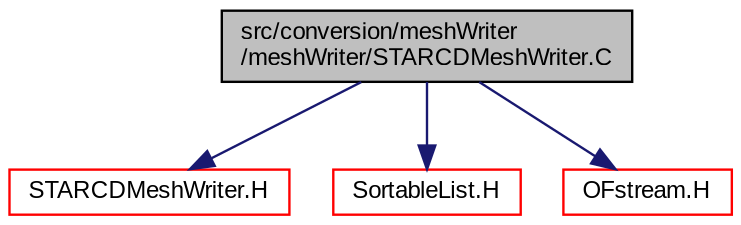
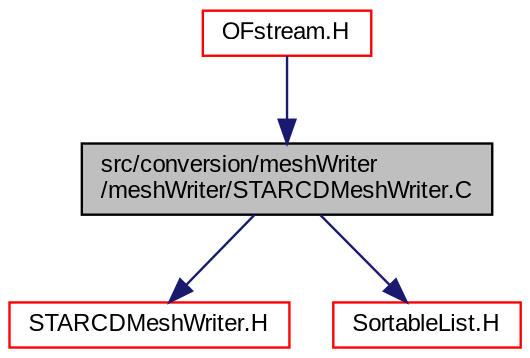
  digraph {
    fontname="Liberation Sans"
    node [color=red fontname="Liberation Sans" fontsize=10 shape=record]
    edge [color=midnightblue fontname="Liberation Sans" fontsize=10 labelfontname=FreeSans labelfontsize=10 style=solid]
    n1 [color=black fillcolor=grey75 fontcolor=black height=0.2 label="src/conversion/meshWriter\l/meshWriter/STARCDMeshWriter.C" style=filled width=0.4]
    n2 [height=0.2 label="STARCDMeshWriter.H" width=0.4]
    n3 [height=0.2 label="SortableList.H" width=0.4]
    n4 [height=0.2 label="OFstream.H" width=0.4]
    n1 -> n2
    n1 -> n3
-   n1 -> n4
+   n4 -> n1
  }
